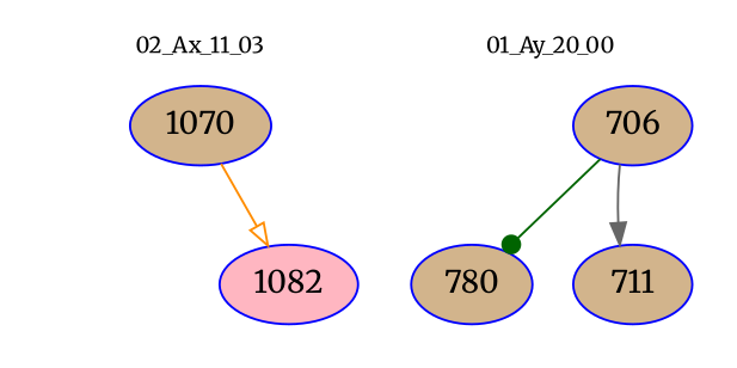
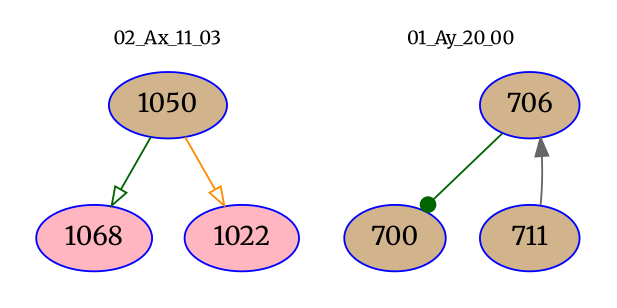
  digraph {
    fontname=Merriweather
    node [color=blue fillcolor=tan fontname=Merriweather style=filled]
    edge [arrowhead=onormal color=darkgreen fontname=Merriweather]
-   n1 [label=1070]
-   n3 [fillcolor=lightpink label=1082]
+   n1 [label=1050]
+   n2 [fillcolor=lightpink label=1068]
+   n3 [fillcolor=lightpink label=1022]
    n4 [label=706]
-   n5 [label=780]
+   n5 [label=700]
    n6 [label=711]
    subgraph cluster_1 {
      color=white
      fontsize=10
      label="02_Ax_11_03"
      n1
+     n2
      n3
    }
    subgraph cluster_2 {
      color=white
      fontsize=10
      label="01_Ay_20_00"
      n4
      n5
      n6
    }
+   n1 -> n2
    n1 -> n3 [color=darkorange]
    n4 -> n5 [arrowhead=dot]
-   n4 -> n6 [arrowhead=normal color=gray40]
+   n6 -> n4 [arrowhead=normal color=gray40]
  }
